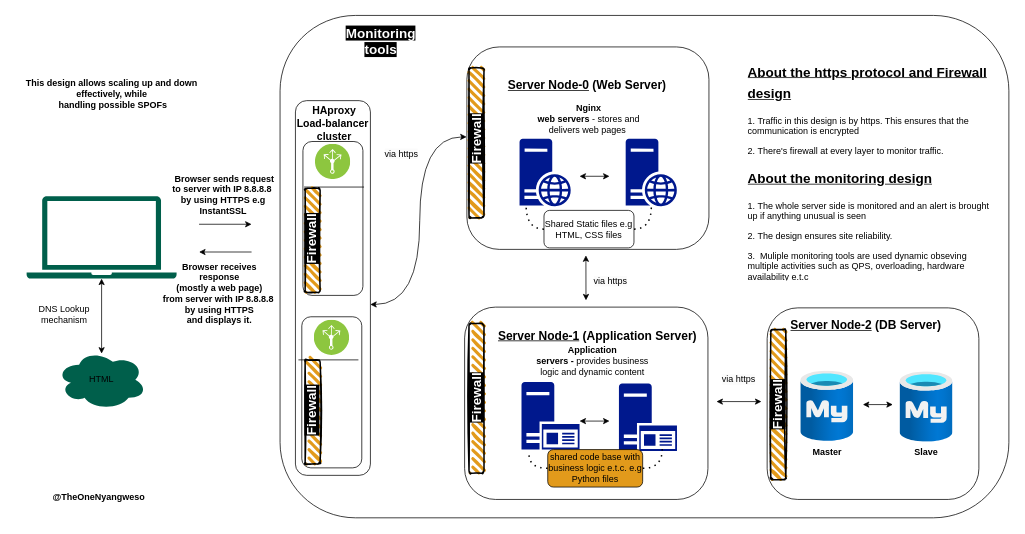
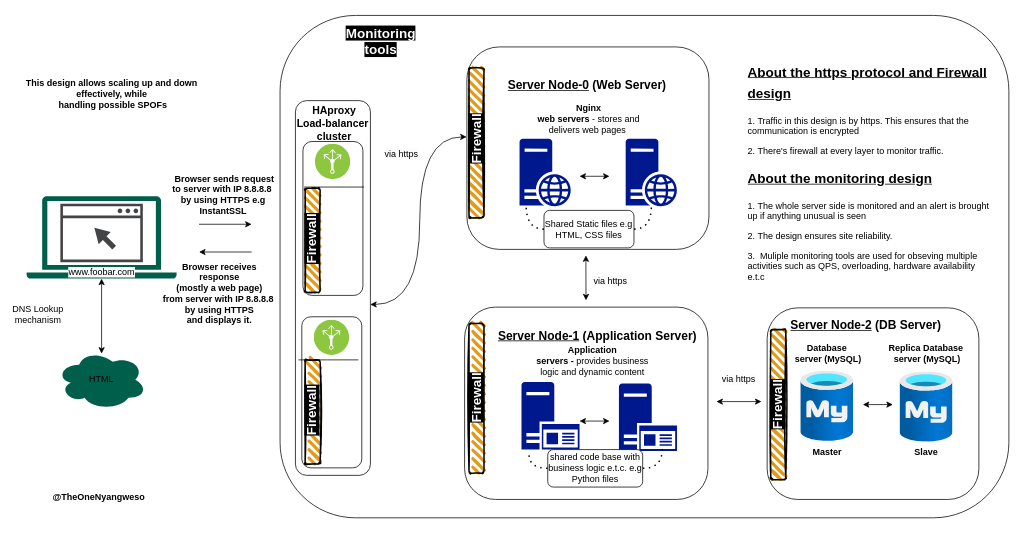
  <mxCell id="0" />
  <mxCell id="1" parent="0" />
  <mxCell id="2" value="" style="rounded=1;whiteSpace=wrap;html=1;" vertex="1" parent="1"><mxGeometry x="373" y="20" width="972" height="670" as="geometry" /></mxCell>
  <mxCell id="3" value="" style="rounded=1;whiteSpace=wrap;html=1;" vertex="1" parent="1"><mxGeometry x="393.5" y="133.63" width="100" height="499.75" as="geometry" /></mxCell>
  <mxCell id="4" value="" style="rounded=1;whiteSpace=wrap;html=1;arcSize=16;" vertex="1" parent="1"><mxGeometry x="1022.62" y="410" width="282.38" height="255.5" as="geometry" /></mxCell>
  <mxCell id="5" value="" style="rounded=1;whiteSpace=wrap;html=1;arcSize=16;" vertex="1" parent="1"><mxGeometry x="622.16" y="62" width="322.84" height="270" as="geometry" /></mxCell>
  <mxCell id="6" value="" style="sketch=0;pointerEvents=1;shadow=0;dashed=0;html=1;strokeColor=none;fillColor=#005F4B;labelPosition=center;verticalLabelPosition=bottom;verticalAlign=top;align=center;outlineConnect=0;shape=mxgraph.veeam2.laptop;" vertex="1" parent="1"><mxGeometry x="35" y="261" width="200" height="110" as="geometry" /></mxCell>
+ <mxCell id="7" value="&lt;span style=&quot;color: rgb(0, 0, 0); font-family: Helvetica; font-size: 12px; font-style: normal; font-variant-ligatures: normal; font-variant-caps: normal; font-weight: 400; letter-spacing: normal; orphans: 2; text-align: center; text-indent: 0px; text-transform: none; widows: 2; word-spacing: 0px; -webkit-text-stroke-width: 0px; white-space: nowrap; background-color: rgb(251, 251, 251); text-decoration-thickness: initial; text-decoration-style: initial; text-decoration-color: initial; display: inline !important; float: none;&quot;&gt;www.foobar.com&lt;/span&gt;" style="sketch=0;pointerEvents=1;shadow=0;dashed=0;html=1;strokeColor=none;fillColor=#434445;aspect=fixed;labelPosition=center;verticalLabelPosition=bottom;verticalAlign=top;align=center;outlineConnect=0;shape=mxgraph.vvd.web_browser;" vertex="1" parent="1"><mxGeometry x="80" y="271" width="110" height="78.1" as="geometry" /></mxCell>
  <mxCell id="8" value="" style="ellipse;shape=cloud;whiteSpace=wrap;html=1;verticalAlign=top;fillColor=#005F4B;strokeColor=none;sketch=0;pointerEvents=1;shadow=0;dashed=0;" vertex="1" parent="1"><mxGeometry x="75" y="466" width="120" height="80" as="geometry" /></mxCell>
  <mxCell id="9" value="" style="endArrow=classic;startArrow=classic;html=1;rounded=0;exitX=0.5;exitY=0.063;exitDx=0;exitDy=0;exitPerimeter=0;" edge="1" parent="1" source="8" target="6"><mxGeometry width="50" height="50" relative="1" as="geometry"><mxPoint x="105" y="461" as="sourcePoint" /><mxPoint x="155" y="411" as="targetPoint" /></mxGeometry></mxCell>
  <mxCell id="10" value="HTML" style="text;html=1;align=center;verticalAlign=middle;whiteSpace=wrap;rounded=0;" vertex="1" parent="1"><mxGeometry x="105" y="491" width="60" height="30" as="geometry" /></mxCell>
  <mxCell id="11" value="&lt;b&gt;&amp;nbsp;Browser sends request&lt;/b&gt;&lt;div&gt;&lt;b&gt;to server with IP 8.8.8.8&amp;nbsp;&lt;/b&gt;&lt;/div&gt;&lt;div&gt;&lt;b&gt;by using HTTPS e.g&lt;/b&gt;&lt;/div&gt;&lt;div&gt;&lt;b&gt;InstantSSL&lt;/b&gt;&lt;/div&gt;" style="text;html=1;align=center;verticalAlign=middle;resizable=0;points=[];autosize=1;strokeColor=none;fillColor=none;" vertex="1" parent="1"><mxGeometry x="216.5" y="224" width="160" height="70" as="geometry" /></mxCell>
  <mxCell id="12" value="&lt;div&gt;&lt;b&gt;&lt;br&gt;&lt;/b&gt;&lt;/div&gt;&lt;b&gt;&amp;nbsp;Browser receives&amp;nbsp;&lt;/b&gt;&lt;div&gt;&lt;b&gt;response&lt;/b&gt;&lt;div&gt;&lt;b&gt;(mostly a web page)&lt;br&gt;&lt;/b&gt;&lt;div&gt;&lt;div&gt;&lt;b&gt;from server with IP 8.8.8.8&amp;nbsp;&lt;/b&gt;&lt;/div&gt;&lt;div&gt;&lt;b&gt;by using HTTPS&lt;/b&gt;&lt;/div&gt;&lt;/div&gt;&lt;/div&gt;&lt;div&gt;&lt;b&gt;and displays it.&lt;/b&gt;&lt;/div&gt;&lt;/div&gt;" style="text;html=1;align=center;verticalAlign=middle;resizable=0;points=[];autosize=1;strokeColor=none;fillColor=none;" vertex="1" parent="1"><mxGeometry x="206.5" y="328.5" width="170" height="110" as="geometry" /></mxCell>
+ <mxCell id="13" value="&lt;b&gt;Replica Database&lt;/b&gt;&lt;div&gt;&lt;b&gt;&amp;nbsp;server (MySQL)&lt;/b&gt;&lt;/div&gt;" style="text;html=1;align=center;verticalAlign=middle;whiteSpace=wrap;rounded=0;" vertex="1" parent="1"><mxGeometry x="1177.49" y="456.1" width="115" height="30" as="geometry" /></mxCell>
  <mxCell id="14" value="" style="endArrow=classic;startArrow=classic;html=1;rounded=0;" edge="1" parent="1"><mxGeometry width="50" height="50" relative="1" as="geometry"><mxPoint x="1150.25" y="539" as="sourcePoint" /><mxPoint x="1190.25" y="539" as="targetPoint" /></mxGeometry></mxCell>
  <mxCell id="15" value="" style="rounded=1;whiteSpace=wrap;html=1;" vertex="1" parent="1"><mxGeometry x="403.5" y="188.13" width="80" height="205.25" as="geometry" /></mxCell>
  <mxCell id="16" value="" style="image;aspect=fixed;perimeter=ellipsePerimeter;html=1;align=center;shadow=0;dashed=0;fontColor=#4277BB;labelBackgroundColor=default;fontSize=12;spacingTop=3;image=img/lib/ibm/infrastructure/load_balancing_routing.svg;" vertex="1" parent="1"><mxGeometry x="420" y="191.63" width="47" height="47" as="geometry" /></mxCell>
  <mxCell id="17" value="&lt;div&gt;&lt;b&gt;&lt;font style=&quot;font-size: 14px;&quot;&gt;HAproxy&lt;/font&gt;&lt;/b&gt;&lt;/div&gt;&lt;b&gt;&lt;font style=&quot;font-size: 14px;&quot;&gt;Load-balancer&amp;nbsp;&lt;/font&gt;&lt;/b&gt;&lt;div&gt;&lt;b&gt;&lt;font style=&quot;font-size: 14px;&quot;&gt;cluster&lt;/font&gt;&lt;/b&gt;&lt;/div&gt;" style="text;html=1;align=center;verticalAlign=middle;resizable=0;points=[];autosize=1;strokeColor=none;fillColor=none;" vertex="1" parent="1"><mxGeometry x="385" y="133.63" width="120" height="60" as="geometry" /></mxCell>
  <mxCell id="18" value="" style="endArrow=classic;html=1;rounded=0;" edge="1" parent="1"><mxGeometry width="50" height="50" relative="1" as="geometry"><mxPoint x="265" y="298.5" as="sourcePoint" /><mxPoint x="335" y="298.5" as="targetPoint" /></mxGeometry></mxCell>
  <mxCell id="19" value="" style="endArrow=classic;html=1;rounded=0;entryX=0;entryY=0.25;entryDx=0;entryDy=0;" edge="1" parent="1"><mxGeometry width="50" height="50" relative="1" as="geometry"><mxPoint x="335" y="335.5" as="sourcePoint" /><mxPoint x="265" y="335.5" as="targetPoint" /></mxGeometry></mxCell>
  <mxCell id="20" value="&lt;b&gt;Slave&lt;/b&gt;" style="text;html=1;align=center;verticalAlign=middle;whiteSpace=wrap;rounded=0;" vertex="1" parent="1"><mxGeometry x="1154.99" y="588.1" width="160" height="30" as="geometry" /></mxCell>
  <mxCell id="21" value="" style="endArrow=classic;startArrow=classic;html=1;rounded=0;edgeStyle=orthogonalEdgeStyle;curved=1;exitX=0.998;exitY=0.544;exitDx=0;exitDy=0;entryX=-0.158;entryY=0.46;entryDx=0;entryDy=0;entryPerimeter=0;exitPerimeter=0;" edge="1" parent="1" source="3" target="23"><mxGeometry width="50" height="50" relative="1" as="geometry"><mxPoint x="485" y="359.94" as="sourcePoint" /><mxPoint x="615" y="180" as="targetPoint" /></mxGeometry></mxCell>
- <mxCell id="22" value="DNS Lookup&lt;div&gt;mechanism&lt;/div&gt;" style="text;html=1;align=center;verticalAlign=middle;resizable=0;points=[];autosize=1;strokeColor=none;fillColor=none;" vertex="1" parent="1"><mxGeometry x="40" y="398.5" width="90" height="40" as="geometry" /></mxCell>
+ <mxCell id="22" value="DNS Lookup&lt;div&gt;mechanism&lt;/div&gt;" style="text;html=1;align=center;verticalAlign=middle;resizable=0;points=[];autosize=1;strokeColor=none;fillColor=none;" vertex="1" parent="1"><mxGeometry x="5" y="398.5" width="90" height="40" as="geometry" /></mxCell>
  <mxCell id="23" value="" style="rounded=1;whiteSpace=wrap;html=1;strokeWidth=2;fillWeight=4;hachureGap=8;hachureAngle=45;fillColor=#E29A1B;sketch=1;" vertex="1" parent="1"><mxGeometry x="625" y="90" width="20" height="200" as="geometry" /></mxCell>
  <mxCell id="24" value="&lt;b&gt;&lt;font color=&quot;#ffffff&quot; style=&quot;font-size: 18px; background-color: rgb(0, 0, 0);&quot;&gt;Firewall&lt;/font&gt;&lt;/b&gt;" style="text;html=1;align=center;verticalAlign=middle;whiteSpace=wrap;rounded=0;rotation=270;" vertex="1" parent="1"><mxGeometry x="552.5" y="170" width="165" height="30" as="geometry" /></mxCell>
  <mxCell id="25" value="&lt;b&gt;&lt;font color=&quot;#ffffff&quot; style=&quot;font-size: 18px; background-color: rgb(0, 0, 0);&quot;&gt;Monitoring&lt;/font&gt;&lt;/b&gt;&lt;div&gt;&lt;b&gt;&lt;font color=&quot;#ffffff&quot; style=&quot;font-size: 18px; background-color: rgb(0, 0, 0);&quot;&gt;tools&lt;/font&gt;&lt;/b&gt;&lt;/div&gt;" style="text;html=1;align=center;verticalAlign=middle;whiteSpace=wrap;rounded=0;rotation=0;" vertex="1" parent="1"><mxGeometry x="425" y="40" width="165" height="30" as="geometry" /></mxCell>
  <mxCell id="26" value="&lt;h1 style=&quot;margin-top: 0px;&quot;&gt;&lt;font style=&quot;font-size: 18px;&quot;&gt;&lt;u&gt;About the https protocol and Firewall design&lt;/u&gt;&lt;/font&gt;&lt;/h1&gt;&lt;p&gt;1. Traffic in this design is by https. This ensures that the communication is encrypted&lt;/p&gt;&lt;p&gt;2. There's firewall at every layer to monitor traffic.&lt;/p&gt;" style="text;html=1;whiteSpace=wrap;overflow=hidden;rounded=0;" vertex="1" parent="1"><mxGeometry x="995" y="73" width="330" height="147" as="geometry" /></mxCell>
  <mxCell id="27" value="" style="rounded=1;whiteSpace=wrap;html=1;arcSize=16;" vertex="1" parent="1"><mxGeometry x="619.15" y="409" width="324.5" height="256.5" as="geometry" /></mxCell>
  <mxCell id="28" value="" style="sketch=0;aspect=fixed;pointerEvents=1;shadow=0;dashed=0;html=1;strokeColor=none;labelPosition=center;verticalLabelPosition=bottom;verticalAlign=top;align=center;fillColor=#00188D;shape=mxgraph.mscae.enterprise.application_server2" vertex="1" parent="1"><mxGeometry x="824.95" y="511" width="77.4" height="90" as="geometry" /></mxCell>
  <mxCell id="29" value="" style="image;aspect=fixed;html=1;points=[];align=center;fontSize=12;image=img/lib/azure2/databases/Azure_Database_MySQL_Server.svg;" vertex="1" parent="1"><mxGeometry x="1067.37" y="494.1" width="70.5" height="94" as="geometry" /></mxCell>
  <mxCell id="30" value="&lt;b&gt;Application&lt;/b&gt;&lt;div&gt;&lt;b&gt;servers - &lt;/b&gt;provides business logic and dynamic content&lt;/div&gt;" style="text;html=1;align=center;verticalAlign=middle;whiteSpace=wrap;rounded=0;" vertex="1" parent="1"><mxGeometry x="710" y="466" width="160" height="30" as="geometry" /></mxCell>
+ <mxCell id="31" value="&lt;b&gt;Database&lt;/b&gt;&lt;div&gt;&lt;b&gt;&amp;nbsp;server (MySQL)&lt;/b&gt;&lt;/div&gt;" style="text;html=1;align=center;verticalAlign=middle;whiteSpace=wrap;rounded=0;" vertex="1" parent="1"><mxGeometry x="1055" y="456.1" width="95.25" height="30" as="geometry" /></mxCell>
  <mxCell id="32" value="" style="endArrow=classic;startArrow=classic;html=1;rounded=0;" edge="1" parent="1"><mxGeometry width="50" height="50" relative="1" as="geometry"><mxPoint x="772.4" y="561" as="sourcePoint" /><mxPoint x="812.4" y="561" as="targetPoint" /></mxGeometry></mxCell>
  <mxCell id="33" value="&lt;h1 style=&quot;margin-top: 0px;&quot;&gt;&lt;font size=&quot;3&quot; style=&quot;&quot;&gt;&lt;u style=&quot;&quot;&gt;Server Node-1&lt;/u&gt;&amp;nbsp;(Application Server)&lt;/font&gt;&lt;/h1&gt;" style="text;html=1;whiteSpace=wrap;overflow=hidden;rounded=0;" vertex="1" parent="1"><mxGeometry x="662.04" y="423.5" width="273.22" height="40" as="geometry" /></mxCell>
  <mxCell id="34" value="&lt;b&gt;Master&lt;/b&gt;" style="text;html=1;align=center;verticalAlign=middle;whiteSpace=wrap;rounded=0;" vertex="1" parent="1"><mxGeometry x="1022.62" y="588.1" width="160" height="30" as="geometry" /></mxCell>
  <mxCell id="35" value="" style="sketch=0;aspect=fixed;pointerEvents=1;shadow=0;dashed=0;html=1;strokeColor=none;labelPosition=center;verticalLabelPosition=bottom;verticalAlign=top;align=center;fillColor=#00188D;shape=mxgraph.mscae.enterprise.application_server2" vertex="1" parent="1"><mxGeometry x="695" y="509" width="77.4" height="90" as="geometry" /></mxCell>
  <mxCell id="36" value="" style="sketch=0;aspect=fixed;pointerEvents=1;shadow=0;dashed=0;html=1;strokeColor=none;labelPosition=center;verticalLabelPosition=bottom;verticalAlign=top;align=center;fillColor=#00188D;shape=mxgraph.mscae.enterprise.web_server" vertex="1" parent="1"><mxGeometry x="692.4" y="184.5" width="68.4" height="90" as="geometry" /></mxCell>
  <mxCell id="37" value="&lt;b&gt;Nginx&lt;/b&gt;&lt;div&gt;&lt;b&gt;web servers&lt;/b&gt;&amp;nbsp;- stores and delivers web pages&amp;nbsp;&lt;/div&gt;" style="text;html=1;align=center;verticalAlign=middle;whiteSpace=wrap;rounded=0;" vertex="1" parent="1"><mxGeometry x="715" y="143" width="140" height="30" as="geometry" /></mxCell>
  <mxCell id="38" value="Shared Static files e.g&lt;div&gt;HTML, CSS files&lt;/div&gt;" style="rounded=1;whiteSpace=wrap;html=1;" vertex="1" parent="1"><mxGeometry x="725" y="280" width="120" height="50" as="geometry" /></mxCell>
  <mxCell id="39" value="" style="endArrow=classic;startArrow=classic;html=1;rounded=0;" edge="1" parent="1"><mxGeometry width="50" height="50" relative="1" as="geometry"><mxPoint x="772.4" y="234.5" as="sourcePoint" /><mxPoint x="812.4" y="234.5" as="targetPoint" /></mxGeometry></mxCell>
  <mxCell id="40" value="&lt;h1 style=&quot;margin-top: 0px;&quot;&gt;&lt;font size=&quot;3&quot;&gt;&lt;u&gt;Server Node-0&lt;/u&gt;&amp;nbsp;(Web Server)&lt;/font&gt;&lt;/h1&gt;" style="text;html=1;whiteSpace=wrap;overflow=hidden;rounded=0;" vertex="1" parent="1"><mxGeometry x="675.29" y="90" width="218.23" height="40" as="geometry" /></mxCell>
  <mxCell id="41" value="" style="rounded=1;whiteSpace=wrap;html=1;strokeWidth=2;fillWeight=4;hachureGap=8;hachureAngle=45;fillColor=#E29A1B;sketch=1;" vertex="1" parent="1"><mxGeometry x="625" y="430.5" width="20" height="200" as="geometry" /></mxCell>
  <mxCell id="42" value="&lt;b&gt;&lt;font color=&quot;#ffffff&quot; style=&quot;font-size: 18px; background-color: rgb(0, 0, 0);&quot;&gt;Firewall&lt;/font&gt;&lt;/b&gt;" style="text;html=1;align=center;verticalAlign=middle;whiteSpace=wrap;rounded=0;rotation=270;" vertex="1" parent="1"><mxGeometry x="552.5" y="515.5" width="165" height="30" as="geometry" /></mxCell>
  <mxCell id="43" value="" style="sketch=0;aspect=fixed;pointerEvents=1;shadow=0;dashed=0;html=1;strokeColor=none;labelPosition=center;verticalLabelPosition=bottom;verticalAlign=top;align=center;fillColor=#00188D;shape=mxgraph.mscae.enterprise.web_server" vertex="1" parent="1"><mxGeometry x="833.95" y="184.5" width="68.4" height="90" as="geometry" /></mxCell>
  <mxCell id="44" value="" style="endArrow=none;dashed=1;html=1;dashPattern=1 3;strokeWidth=2;rounded=0;edgeStyle=orthogonalEdgeStyle;curved=1;exitX=0;exitY=0.5;exitDx=0;exitDy=0;entryX=0.128;entryY=0.984;entryDx=0;entryDy=0;entryPerimeter=0;" edge="1" parent="1" source="38" target="36"><mxGeometry width="50" height="50" relative="1" as="geometry"><mxPoint x="614.4" y="243" as="sourcePoint" /><mxPoint x="714.4" y="283" as="targetPoint" /></mxGeometry></mxCell>
  <mxCell id="45" value="" style="endArrow=none;dashed=1;html=1;dashPattern=1 3;strokeWidth=2;rounded=0;edgeStyle=orthogonalEdgeStyle;curved=1;exitX=1;exitY=0.5;exitDx=0;exitDy=0;entryX=0.5;entryY=1;entryDx=0;entryDy=0;entryPerimeter=0;" edge="1" parent="1" source="38" target="43"><mxGeometry width="50" height="50" relative="1" as="geometry"><mxPoint x="853.4" y="303" as="sourcePoint" /><mxPoint x="894.4" y="274" as="targetPoint" /></mxGeometry></mxCell>
  <mxCell id="46" value="" style="rounded=1;whiteSpace=wrap;html=1;strokeWidth=2;fillWeight=4;hachureGap=8;hachureAngle=45;fillColor=#E29A1B;sketch=1;" vertex="1" parent="1"><mxGeometry x="1027.5" y="439" width="20" height="200" as="geometry" /></mxCell>
  <mxCell id="47" value="&lt;b&gt;&lt;font color=&quot;#ffffff&quot; style=&quot;font-size: 18px; background-color: rgb(0, 0, 0);&quot;&gt;Firewall&lt;/font&gt;&lt;/b&gt;" style="text;html=1;align=center;verticalAlign=middle;whiteSpace=wrap;rounded=0;rotation=270;" vertex="1" parent="1"><mxGeometry x="955" y="524" width="165" height="30" as="geometry" /></mxCell>
  <mxCell id="48" value="" style="image;aspect=fixed;html=1;points=[];align=center;fontSize=12;image=img/lib/azure2/databases/Azure_Database_MySQL_Server.svg;" vertex="1" parent="1"><mxGeometry x="1199.74" y="495" width="70.5" height="94" as="geometry" /></mxCell>
- <mxCell id="49" value="&lt;h1 style=&quot;margin-top: 0px;&quot;&gt;&lt;font style=&quot;font-size: 18px;&quot;&gt;&lt;u&gt;About the monitoring design&lt;/u&gt;&lt;/font&gt;&lt;/h1&gt;&lt;p&gt;1. The whole server side is monitored and an alert is brought up if anything unusual is seen&lt;/p&gt;&lt;p&gt;2. The design ensures site reliability.&lt;/p&gt;&lt;p&gt;3.&amp;nbsp; Muliple monitoring tools are used dynamic obseving multiple activities such as QPS, overloading, hardware availability e.t.c&lt;/p&gt;" style="text;html=1;whiteSpace=wrap;overflow=hidden;rounded=0;" vertex="1" parent="1"><mxGeometry x="995" y="215" width="330" height="156" as="geometry" /></mxCell>
+ <mxCell id="49" value="&lt;h1 style=&quot;margin-top: 0px;&quot;&gt;&lt;font style=&quot;font-size: 18px;&quot;&gt;&lt;u&gt;About the monitoring design&lt;/u&gt;&lt;/font&gt;&lt;/h1&gt;&lt;p&gt;1. The whole server side is monitored and an alert is brought up if anything unusual is seen&lt;/p&gt;&lt;p&gt;2. The design ensures site reliability.&lt;/p&gt;&lt;p&gt;3.&amp;nbsp; Muliple monitoring tools are used for obseving multiple activities such as QPS, overloading, hardware availability e.t.c&lt;/p&gt;" style="text;html=1;whiteSpace=wrap;overflow=hidden;rounded=0;" vertex="1" parent="1"><mxGeometry x="995" y="215" width="330" height="156" as="geometry" /></mxCell>
  <mxCell id="50" value="" style="endArrow=classic;startArrow=classic;html=1;rounded=0;" edge="1" parent="1"><mxGeometry width="50" height="50" relative="1" as="geometry"><mxPoint x="781" y="400" as="sourcePoint" /><mxPoint x="780.9" y="340" as="targetPoint" /></mxGeometry></mxCell>
  <mxCell id="51" value="" style="endArrow=classic;startArrow=classic;html=1;rounded=0;" edge="1" parent="1"><mxGeometry width="50" height="50" relative="1" as="geometry"><mxPoint x="955" y="535" as="sourcePoint" /><mxPoint x="1015" y="535" as="targetPoint" /></mxGeometry></mxCell>
  <mxCell id="52" value="&lt;span style=&quot;color: rgb(0, 0, 0); font-family: Helvetica; font-size: 12px; font-style: normal; font-variant-ligatures: normal; font-variant-caps: normal; font-weight: 400; letter-spacing: normal; orphans: 2; text-align: center; text-indent: 0px; text-transform: none; widows: 2; word-spacing: 0px; -webkit-text-stroke-width: 0px; white-space: normal; background-color: rgb(251, 251, 251); text-decoration-thickness: initial; text-decoration-style: initial; text-decoration-color: initial; display: inline !important; float: none;&quot;&gt;via https&lt;/span&gt;" style="text;html=1;align=center;verticalAlign=middle;whiteSpace=wrap;rounded=0;" vertex="1" parent="1"><mxGeometry x="783.65" y="360" width="60" height="30" as="geometry" /></mxCell>
  <mxCell id="53" value="&lt;span style=&quot;color: rgb(0, 0, 0); font-family: Helvetica; font-size: 12px; font-style: normal; font-variant-ligatures: normal; font-variant-caps: normal; font-weight: 400; letter-spacing: normal; orphans: 2; text-align: center; text-indent: 0px; text-transform: none; widows: 2; word-spacing: 0px; -webkit-text-stroke-width: 0px; white-space: normal; background-color: rgb(251, 251, 251); text-decoration-thickness: initial; text-decoration-style: initial; text-decoration-color: initial; display: inline !important; float: none;&quot;&gt;via https&lt;/span&gt;" style="text;html=1;align=center;verticalAlign=middle;whiteSpace=wrap;rounded=0;" vertex="1" parent="1"><mxGeometry x="955" y="491" width="60" height="30" as="geometry" /></mxCell>
  <mxCell id="54" value="&lt;span style=&quot;color: rgb(0, 0, 0); font-family: Helvetica; font-size: 12px; font-style: normal; font-variant-ligatures: normal; font-variant-caps: normal; font-weight: 400; letter-spacing: normal; orphans: 2; text-align: center; text-indent: 0px; text-transform: none; widows: 2; word-spacing: 0px; -webkit-text-stroke-width: 0px; white-space: normal; background-color: rgb(251, 251, 251); text-decoration-thickness: initial; text-decoration-style: initial; text-decoration-color: initial; display: inline !important; float: none;&quot;&gt;via https&lt;/span&gt;" style="text;html=1;align=center;verticalAlign=middle;whiteSpace=wrap;rounded=0;" vertex="1" parent="1"><mxGeometry x="505" y="190" width="60" height="30" as="geometry" /></mxCell>
  <mxCell id="55" value="&lt;h1 style=&quot;margin-top: 0px;&quot;&gt;&lt;font size=&quot;3&quot; style=&quot;&quot;&gt;&lt;u style=&quot;&quot;&gt;Server Node-2&lt;/u&gt;&amp;nbsp;(DB Server)&lt;/font&gt;&lt;/h1&gt;" style="text;html=1;whiteSpace=wrap;overflow=hidden;rounded=0;" vertex="1" parent="1"><mxGeometry x="1051.78" y="410" width="283.22" height="30" as="geometry" /></mxCell>
  <mxCell id="56" value="" style="rounded=1;whiteSpace=wrap;html=1;" vertex="1" parent="1"><mxGeometry x="402" y="421.88" width="80" height="201.5" as="geometry" /></mxCell>
  <mxCell id="57" value="" style="image;aspect=fixed;perimeter=ellipsePerimeter;html=1;align=center;shadow=0;dashed=0;fontColor=#4277BB;labelBackgroundColor=default;fontSize=12;spacingTop=3;image=img/lib/ibm/infrastructure/load_balancing_routing.svg;" vertex="1" parent="1"><mxGeometry x="418.5" y="426.23" width="47" height="47" as="geometry" /></mxCell>
  <mxCell id="58" value="" style="rounded=1;whiteSpace=wrap;html=1;strokeWidth=2;fillWeight=4;hachureGap=8;hachureAngle=45;fillColor=#E29A1B;sketch=1;" vertex="1" parent="1"><mxGeometry x="406.44" y="479.38" width="20" height="139" as="geometry" /></mxCell>
  <mxCell id="59" value="&lt;b&gt;&lt;font color=&quot;#ffffff&quot; style=&quot;font-size: 18px; background-color: rgb(0, 0, 0);&quot;&gt;Firewall&lt;/font&gt;&lt;/b&gt;" style="text;html=1;align=center;verticalAlign=middle;whiteSpace=wrap;rounded=0;rotation=270;" vertex="1" parent="1"><mxGeometry x="360.5" y="532.38" width="111.88" height="30" as="geometry" /></mxCell>
  <mxCell id="60" value="" style="endArrow=none;html=1;rounded=0;exitX=0.001;exitY=0.391;exitDx=0;exitDy=0;exitPerimeter=0;" edge="1" parent="1"><mxGeometry width="50" height="50" relative="1" as="geometry"><mxPoint x="405" y="248.88" as="sourcePoint" /><mxPoint x="485" y="248.88" as="targetPoint" /></mxGeometry></mxCell>
  <mxCell id="61" value="" style="endArrow=none;html=1;rounded=0;exitX=0.001;exitY=0.391;exitDx=0;exitDy=0;exitPerimeter=0;" edge="1" parent="1"><mxGeometry width="50" height="50" relative="1" as="geometry"><mxPoint x="397.5" y="479.38" as="sourcePoint" /><mxPoint x="477.5" y="479.38" as="targetPoint" /></mxGeometry></mxCell>
  <mxCell id="62" value="" style="rounded=1;whiteSpace=wrap;html=1;strokeWidth=2;fillWeight=4;hachureGap=8;hachureAngle=45;fillColor=#E29A1B;sketch=1;" vertex="1" parent="1"><mxGeometry x="406.44" y="250.48" width="20" height="139" as="geometry" /></mxCell>
  <mxCell id="63" value="&lt;b&gt;&lt;font color=&quot;#ffffff&quot; style=&quot;font-size: 18px; background-color: rgb(0, 0, 0);&quot;&gt;Firewall&lt;/font&gt;&lt;/b&gt;" style="text;html=1;align=center;verticalAlign=middle;whiteSpace=wrap;rounded=0;rotation=270;" vertex="1" parent="1"><mxGeometry x="360.5" y="303.48" width="111.88" height="30" as="geometry" /></mxCell>
  <mxCell id="64" value="&lt;b&gt;This design allows scaling up and down&amp;nbsp;&lt;/b&gt;&lt;div&gt;&lt;b&gt;effectively, while&amp;nbsp;&lt;/b&gt;&lt;div&gt;&lt;b&gt;handling possible SPOFs&lt;/b&gt;&lt;/div&gt;&lt;/div&gt;" style="text;html=1;align=center;verticalAlign=middle;resizable=0;points=[];autosize=1;strokeColor=none;fillColor=none;" vertex="1" parent="1"><mxGeometry x="20" y="94.5" width="260" height="60" as="geometry" /></mxCell>
  <mxCell id="65" value="" style="endArrow=none;dashed=1;html=1;dashPattern=1 3;strokeWidth=2;rounded=0;edgeStyle=orthogonalEdgeStyle;curved=1;exitX=0;exitY=0.5;exitDx=0;exitDy=0;entryX=0.129;entryY=1.062;entryDx=0;entryDy=0;entryPerimeter=0;" edge="1" parent="1" source="67" target="35"><mxGeometry width="50" height="50" relative="1" as="geometry"><mxPoint x="735" y="633" as="sourcePoint" /><mxPoint x="712" y="599" as="targetPoint" /></mxGeometry></mxCell>
  <mxCell id="66" value="" style="endArrow=none;dashed=1;html=1;dashPattern=1 3;strokeWidth=2;rounded=0;edgeStyle=orthogonalEdgeStyle;curved=1;exitX=1;exitY=0.5;exitDx=0;exitDy=0;entryX=0.746;entryY=0.969;entryDx=0;entryDy=0;entryPerimeter=0;" edge="1" parent="1" source="67" target="28"><mxGeometry width="50" height="50" relative="1" as="geometry"><mxPoint x="861" y="637" as="sourcePoint" /><mxPoint x="885" y="605" as="targetPoint" /></mxGeometry></mxCell>
- <mxCell id="67" value="shared code base with business logic e.t.c. e.g Python files" style="rounded=1;whiteSpace=wrap;html=1;fillColor=#e29a1b;" vertex="1" parent="1"><mxGeometry x="730" y="599" width="126.6" height="50" as="geometry" /></mxCell>
+ <mxCell id="67" value="shared code base with business logic e.t.c. e.g Python files" style="rounded=1;whiteSpace=wrap;html=1;" vertex="1" parent="1"><mxGeometry x="730" y="599" width="126.6" height="50" as="geometry" /></mxCell>
  <mxCell id="68" value="&lt;b&gt;@TheOneNyangweso&lt;/b&gt;" style="text;html=1;align=center;verticalAlign=middle;resizable=0;points=[];autosize=1;strokeColor=none;fillColor=none;" vertex="1" parent="1"><mxGeometry x="60" y="650" width="141" height="26" as="geometry" /></mxCell>
